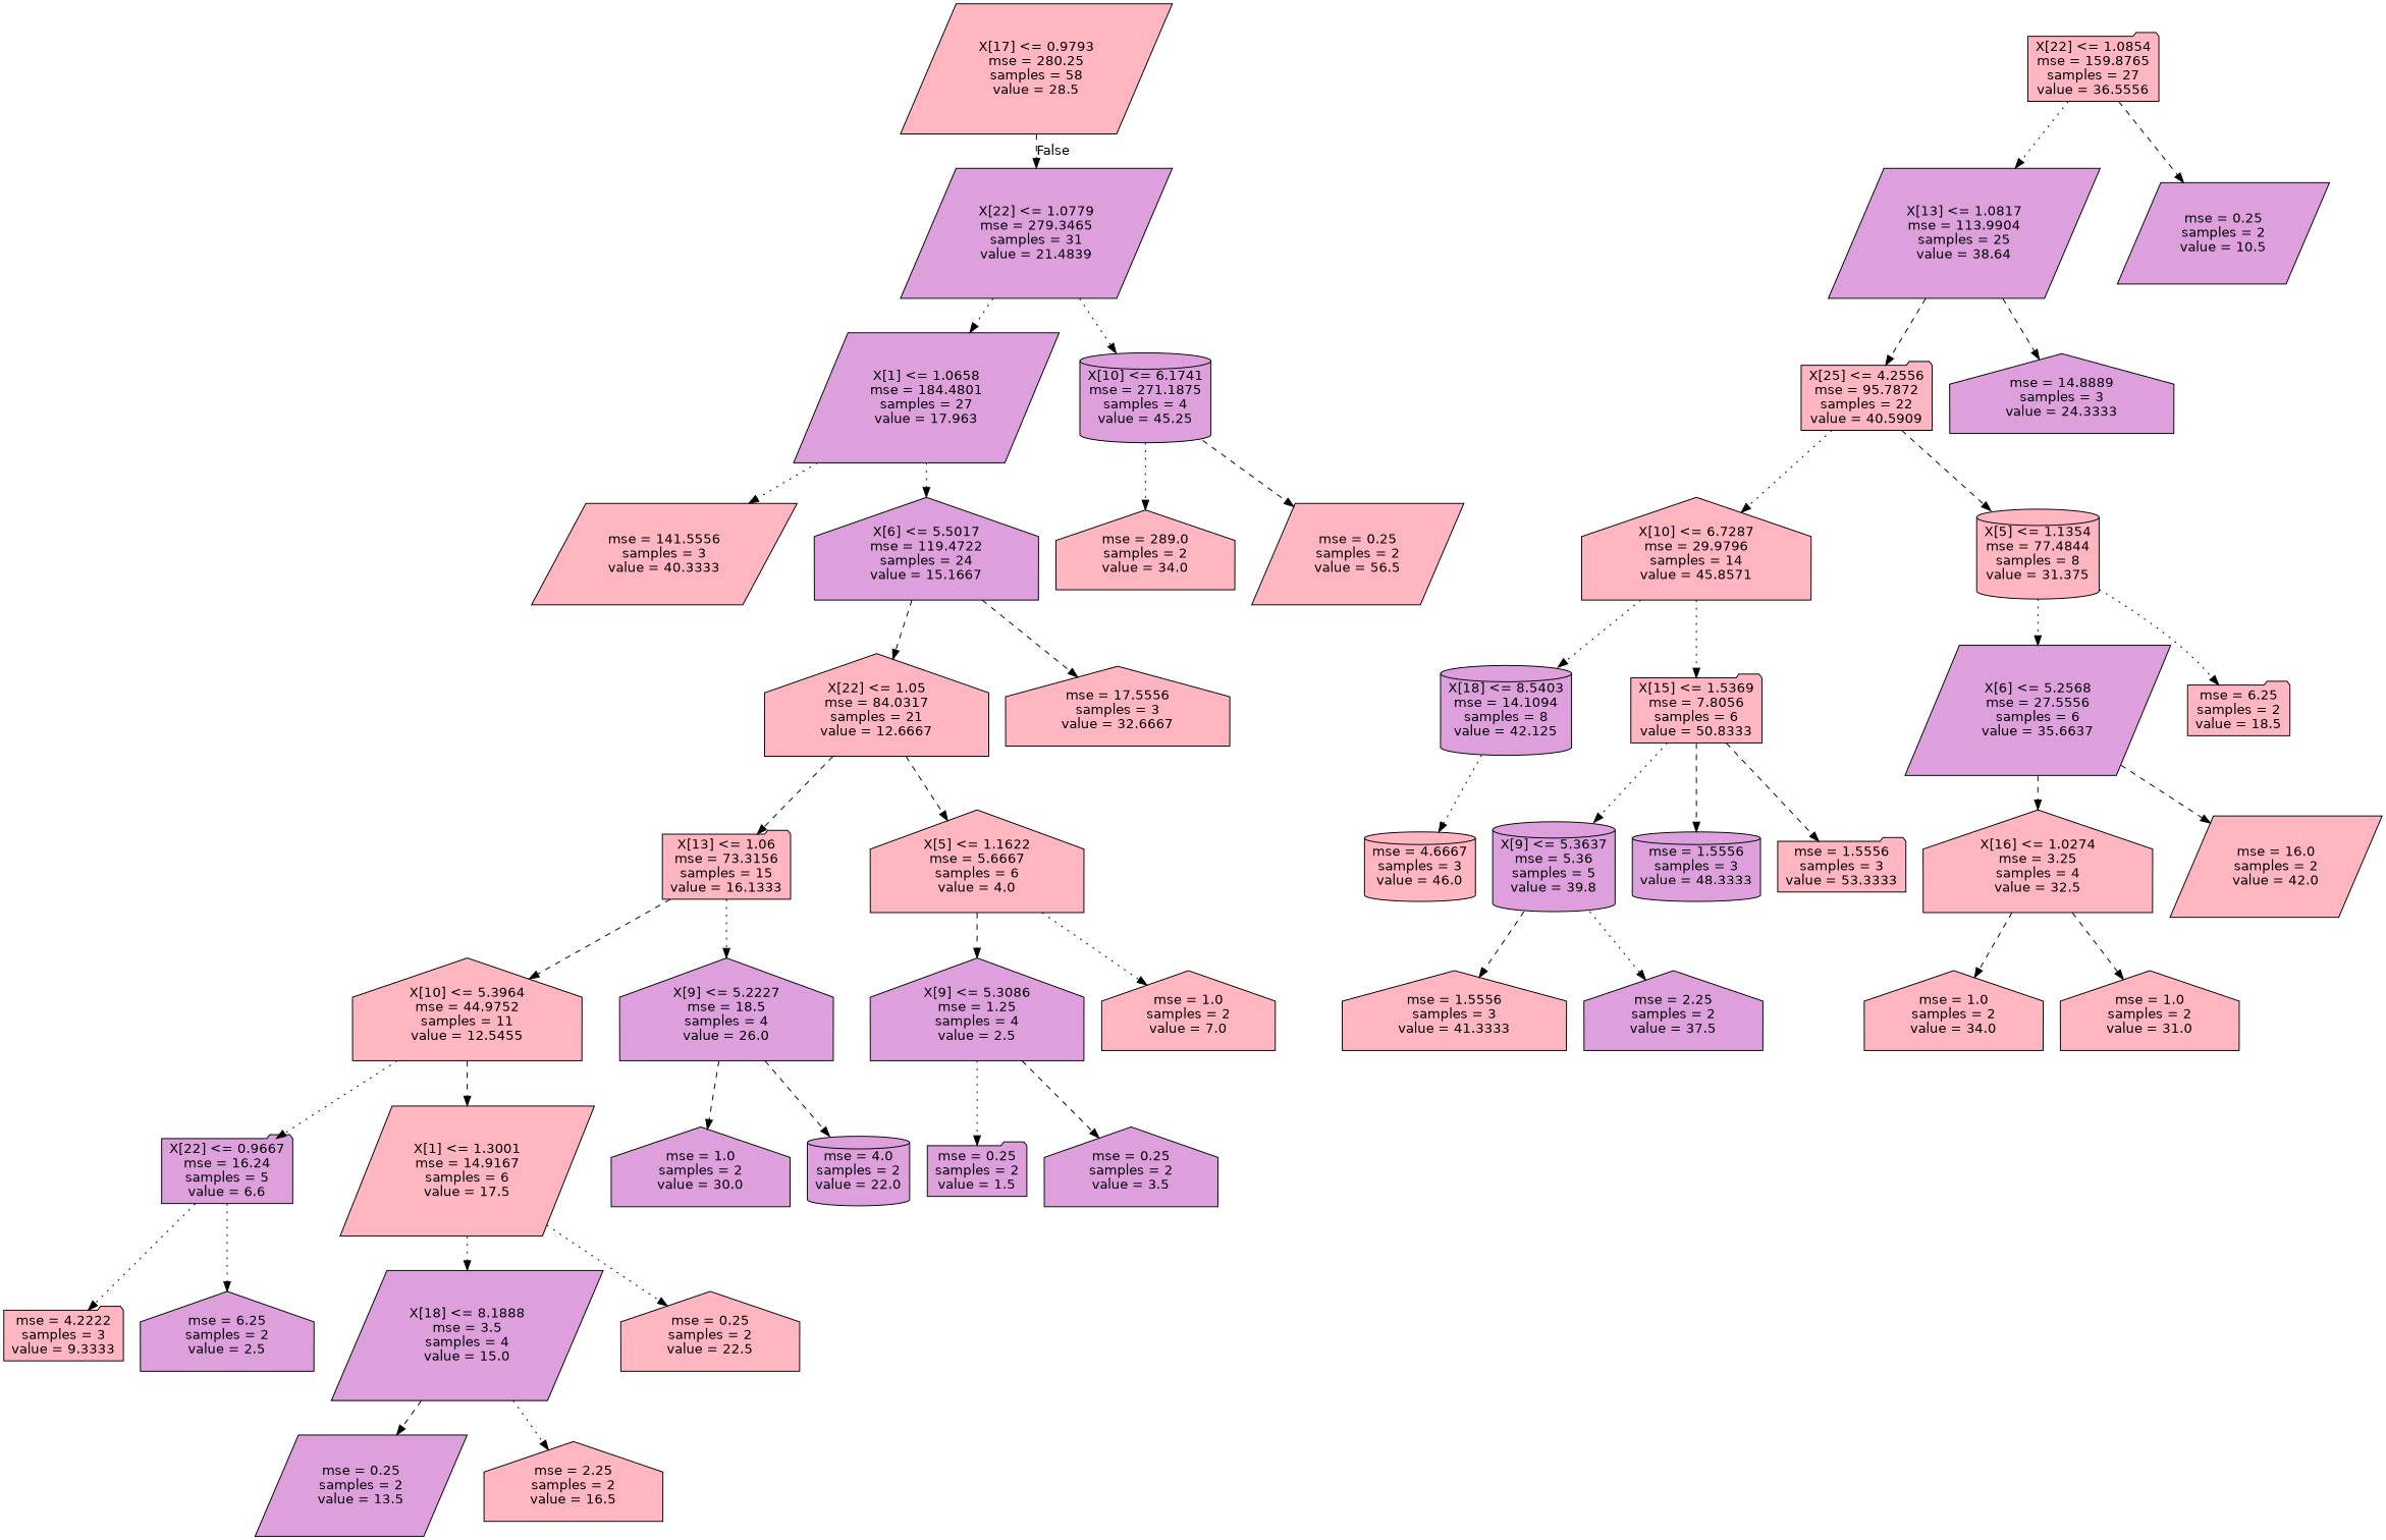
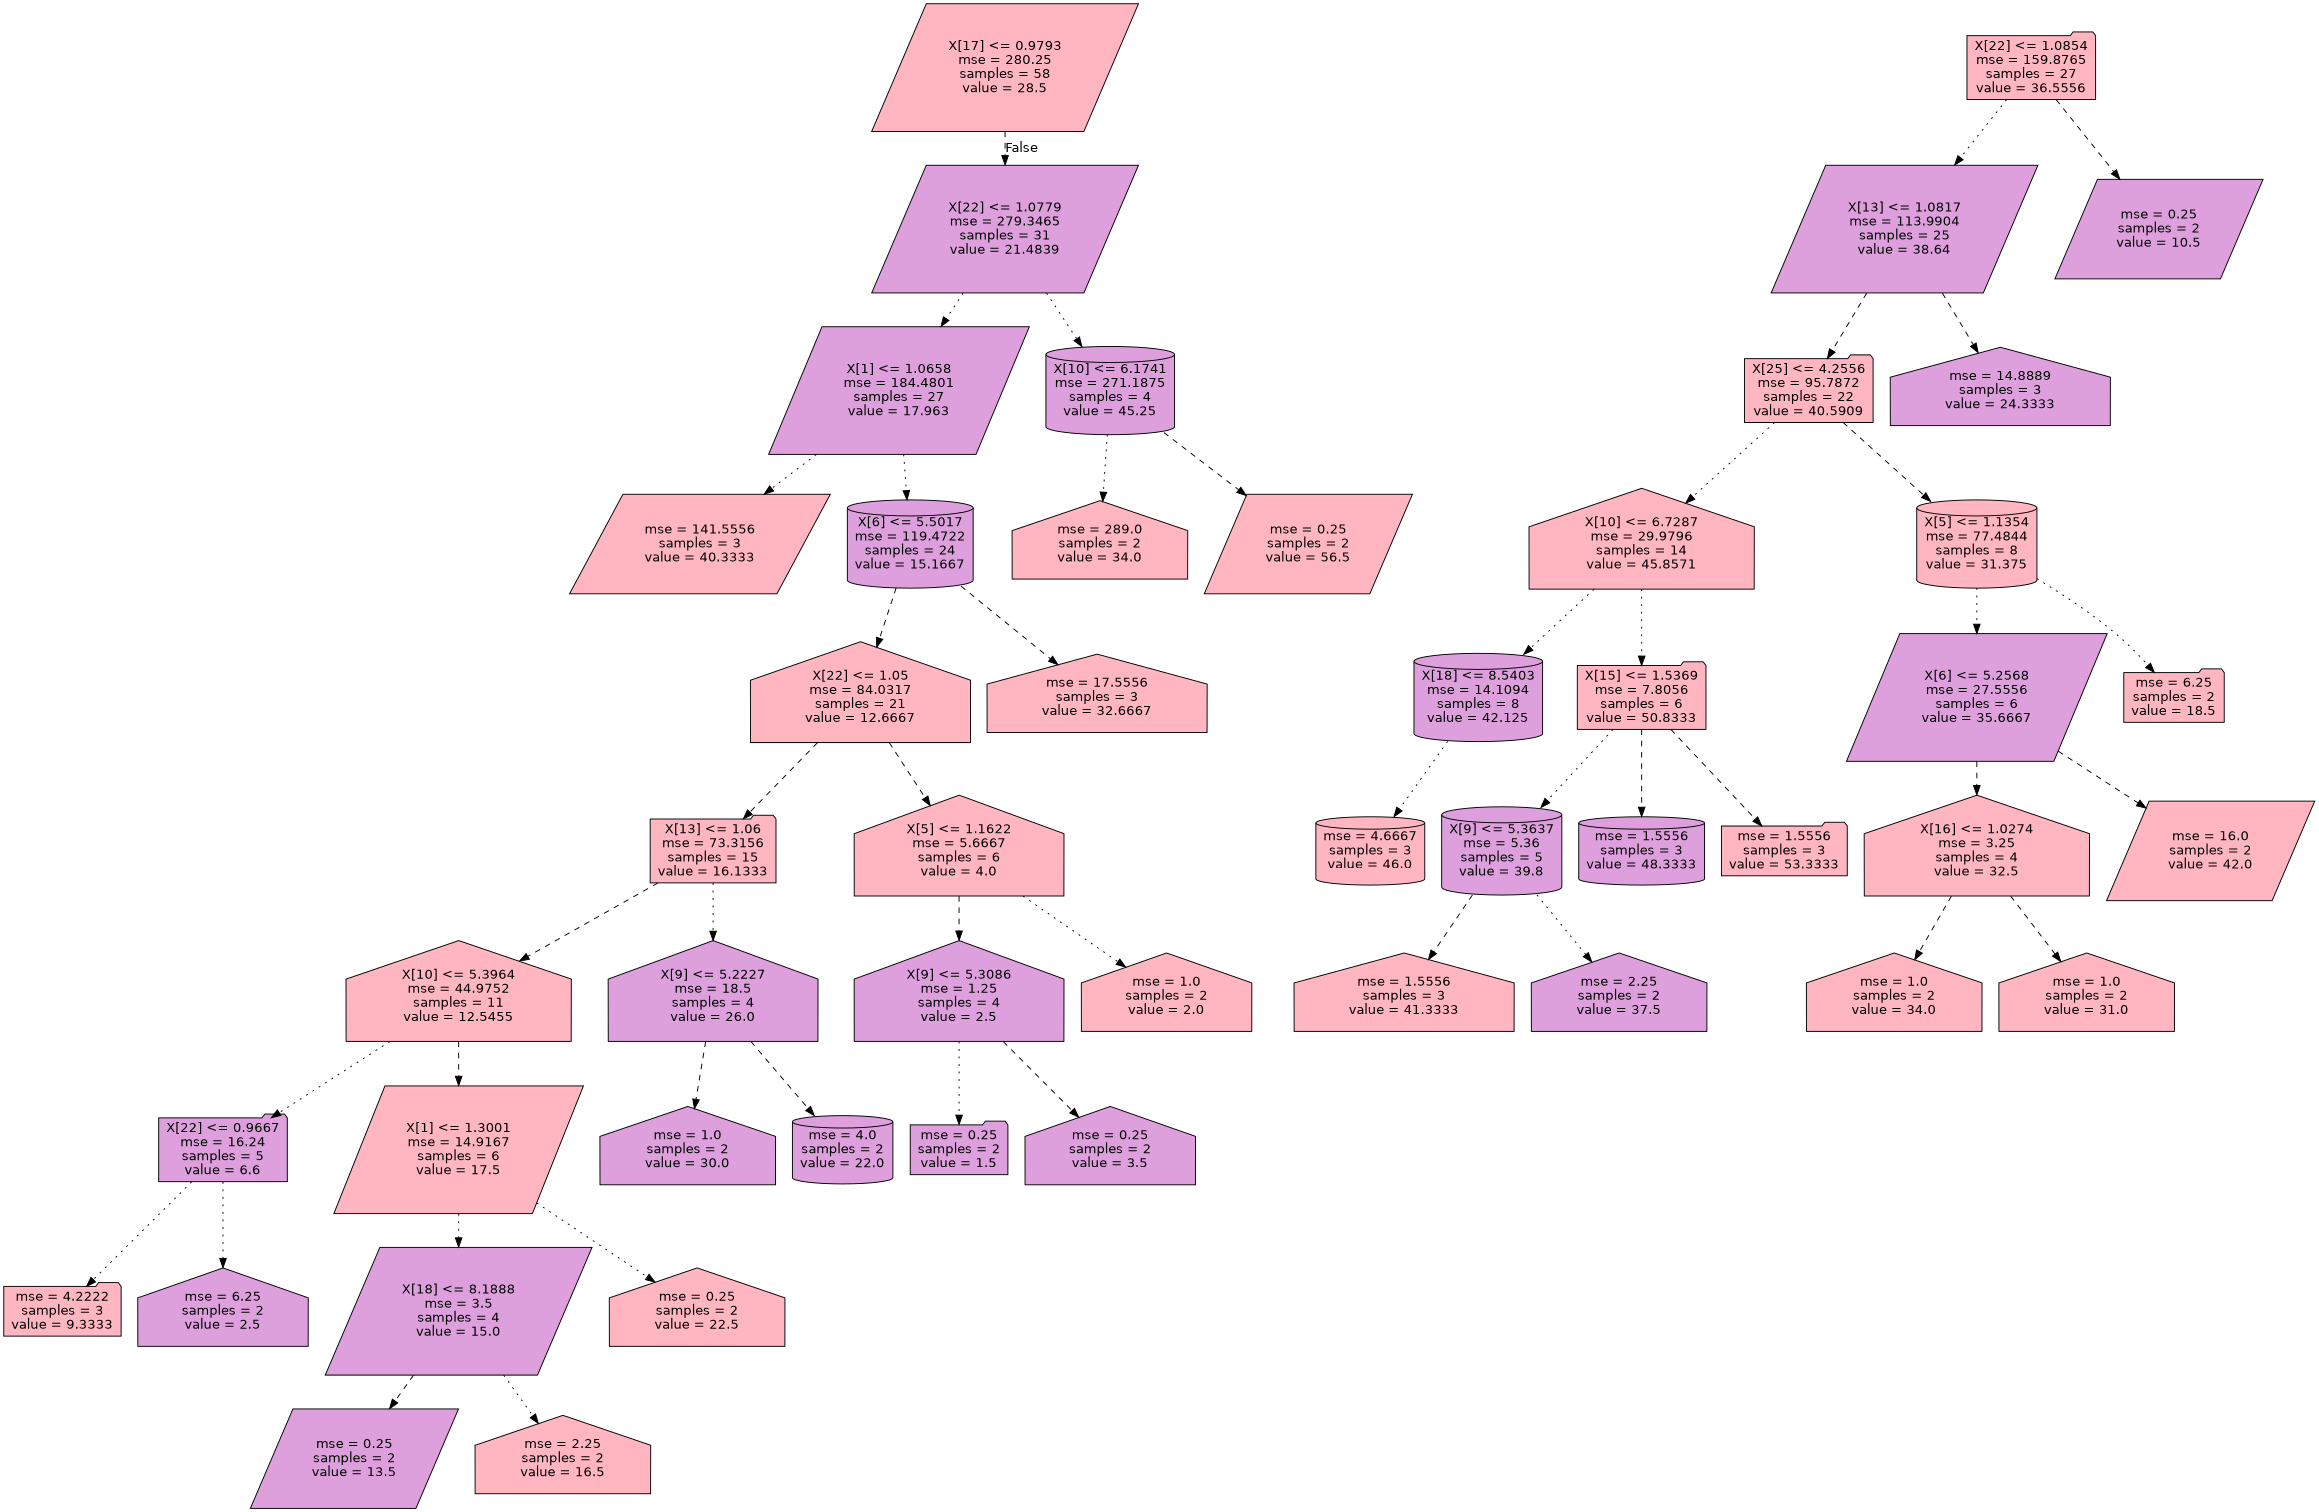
  digraph {
    fontname="DejaVu Sans"
    node [fillcolor=lightpink fontname="DejaVu Sans" shape=house style=filled]
    edge [fontname="DejaVu Sans" style=dashed]
    n1 [label="X[17] <= 0.9793\nmse = 280.25\nsamples = 58\nvalue = 28.5" shape=parallelogram]
    n2 [fillcolor=plum label="X[22] <= 1.0779\nmse = 279.3465\nsamples = 31\nvalue = 21.4839" shape=parallelogram]
    n3 [label="X[22] <= 1.0854\nmse = 159.8765\nsamples = 27\nvalue = 36.5556" shape=folder]
    n4 [fillcolor=plum label="X[13] <= 1.0817\nmse = 113.9904\nsamples = 25\nvalue = 38.64" shape=parallelogram]
    n5 [fillcolor=plum label="mse = 0.25\nsamples = 2\nvalue = 10.5" shape=parallelogram]
    n6 [fillcolor=plum label="X[1] <= 1.0658\nmse = 184.4801\nsamples = 27\nvalue = 17.963" shape=parallelogram]
    n7 [fillcolor=plum label="X[10] <= 6.1741\nmse = 271.1875\nsamples = 4\nvalue = 45.25" shape=cylinder]
    n8 [label="X[25] <= 4.2556\nmse = 95.7872\nsamples = 22\nvalue = 40.5909" shape=folder]
    n9 [fillcolor=plum label="mse = 14.8889\nsamples = 3\nvalue = 24.3333"]
    n10 [label="X[10] <= 6.7287\nmse = 29.9796\nsamples = 14\nvalue = 45.8571"]
    n11 [label="X[5] <= 1.1354\nmse = 77.4844\nsamples = 8\nvalue = 31.375" shape=cylinder]
    n12 [fillcolor=plum label="X[18] <= 8.5403\nmse = 14.1094\nsamples = 8\nvalue = 42.125" shape=cylinder]
    n13 [label="X[15] <= 1.5369\nmse = 7.8056\nsamples = 6\nvalue = 50.8333" shape=folder]
-   n14 [fillcolor=plum label="X[6] <= 5.2568\nmse = 27.5556\nsamples = 6\nvalue = 35.6637" shape=parallelogram]
+   n14 [fillcolor=plum label="X[6] <= 5.2568\nmse = 27.5556\nsamples = 6\nvalue = 35.6667" shape=parallelogram]
    n15 [label="mse = 6.25\nsamples = 2\nvalue = 18.5" shape=folder]
    n16 [label="mse = 4.6667\nsamples = 3\nvalue = 46.0" shape=cylinder]
    n17 [fillcolor=plum label="X[9] <= 5.3637\nmse = 5.36\nsamples = 5\nvalue = 39.8" shape=cylinder]
    n18 [fillcolor=plum label="mse = 1.5556\nsamples = 3\nvalue = 48.3333" shape=cylinder]
    n19 [label="mse = 1.5556\nsamples = 3\nvalue = 53.3333" shape=folder]
    n20 [label="mse = 1.5556\nsamples = 3\nvalue = 41.3333"]
    n21 [fillcolor=plum label="mse = 2.25\nsamples = 2\nvalue = 37.5"]
    n22 [label="X[16] <= 1.0274\nmse = 3.25\nsamples = 4\nvalue = 32.5"]
    n23 [label="mse = 16.0\nsamples = 2\nvalue = 42.0" shape=parallelogram]
    n24 [label="mse = 1.0\nsamples = 2\nvalue = 34.0"]
    n25 [label="mse = 1.0\nsamples = 2\nvalue = 31.0"]
    n26 [label="mse = 141.5556\nsamples = 3\nvalue = 40.3333" shape=parallelogram]
-   n27 [fillcolor=plum label="X[6] <= 5.5017\nmse = 119.4722\nsamples = 24\nvalue = 15.1667"]
+   n27 [fillcolor=plum label="X[6] <= 5.5017\nmse = 119.4722\nsamples = 24\nvalue = 15.1667" shape=cylinder]
    n28 [label="mse = 289.0\nsamples = 2\nvalue = 34.0"]
    n29 [label="mse = 0.25\nsamples = 2\nvalue = 56.5" shape=parallelogram]
    n30 [label="X[22] <= 1.05\nmse = 84.0317\nsamples = 21\nvalue = 12.6667"]
    n31 [label="mse = 17.5556\nsamples = 3\nvalue = 32.6667"]
    n32 [label="X[13] <= 1.06\nmse = 73.3156\nsamples = 15\nvalue = 16.1333" shape=folder]
    n33 [label="X[5] <= 1.1622\nmse = 5.6667\nsamples = 6\nvalue = 4.0"]
    n34 [label="X[10] <= 5.3964\nmse = 44.9752\nsamples = 11\nvalue = 12.5455"]
    n35 [fillcolor=plum label="X[9] <= 5.2227\nmse = 18.5\nsamples = 4\nvalue = 26.0"]
    n36 [fillcolor=plum label="X[9] <= 5.3086\nmse = 1.25\nsamples = 4\nvalue = 2.5"]
-   n37 [label="mse = 1.0\nsamples = 2\nvalue = 7.0"]
+   n37 [label="mse = 1.0\nsamples = 2\nvalue = 2.0"]
    n38 [fillcolor=plum label="X[22] <= 0.9667\nmse = 16.24\nsamples = 5\nvalue = 6.6" shape=folder]
    n39 [label="X[1] <= 1.3001\nmse = 14.9167\nsamples = 6\nvalue = 17.5" shape=parallelogram]
    n40 [fillcolor=plum label="mse = 1.0\nsamples = 2\nvalue = 30.0"]
    n41 [fillcolor=plum label="mse = 4.0\nsamples = 2\nvalue = 22.0" shape=cylinder]
    n42 [label="mse = 4.2222\nsamples = 3\nvalue = 9.3333" shape=folder]
    n43 [fillcolor=plum label="mse = 6.25\nsamples = 2\nvalue = 2.5"]
    n44 [fillcolor=plum label="X[18] <= 8.1888\nmse = 3.5\nsamples = 4\nvalue = 15.0" shape=parallelogram]
    n45 [label="mse = 0.25\nsamples = 2\nvalue = 22.5"]
    n46 [fillcolor=plum label="mse = 0.25\nsamples = 2\nvalue = 13.5" shape=parallelogram]
    n47 [label="mse = 2.25\nsamples = 2\nvalue = 16.5"]
    n48 [fillcolor=plum label="mse = 0.25\nsamples = 2\nvalue = 1.5" shape=folder]
    n49 [fillcolor=plum label="mse = 0.25\nsamples = 2\nvalue = 3.5"]
    n1 -> n2 [headlabel=False labelangle=-45 labeldistance=2.5]
    n2 -> n6 [style=dotted]
    n2 -> n7 [style=dotted]
    n3 -> n4 [style=dotted]
    n3 -> n5
    n4 -> n8
    n4 -> n9
    n6 -> n26 [style=dotted]
    n6 -> n27 [style=dotted]
    n7 -> n28 [style=dotted]
    n7 -> n29
    n8 -> n10 [style=dotted]
    n8 -> n11
    n10 -> n12 [style=dotted]
    n10 -> n13 [style=dotted]
    n11 -> n14 [style=dotted]
    n11 -> n15 [style=dotted]
    n12 -> n16 [style=dotted]
    n13 -> n17 [style=dotted]
    n13 -> n18
    n13 -> n19
    n14 -> n22
    n14 -> n23
    n17 -> n20
    n17 -> n21 [style=dotted]
    n22 -> n24
    n22 -> n25
    n27 -> n30
    n27 -> n31
    n30 -> n32
    n30 -> n33
    n32 -> n34
    n32 -> n35 [style=dotted]
    n33 -> n36
    n33 -> n37 [style=dotted]
    n34 -> n38 [style=dotted]
    n34 -> n39
    n35 -> n40
    n35 -> n41
    n36 -> n48 [style=dotted]
    n36 -> n49
    n38 -> n42 [style=dotted]
    n38 -> n43 [style=dotted]
    n39 -> n44 [style=dotted]
    n39 -> n45 [style=dotted]
    n44 -> n46
    n44 -> n47 [style=dotted]
  }
